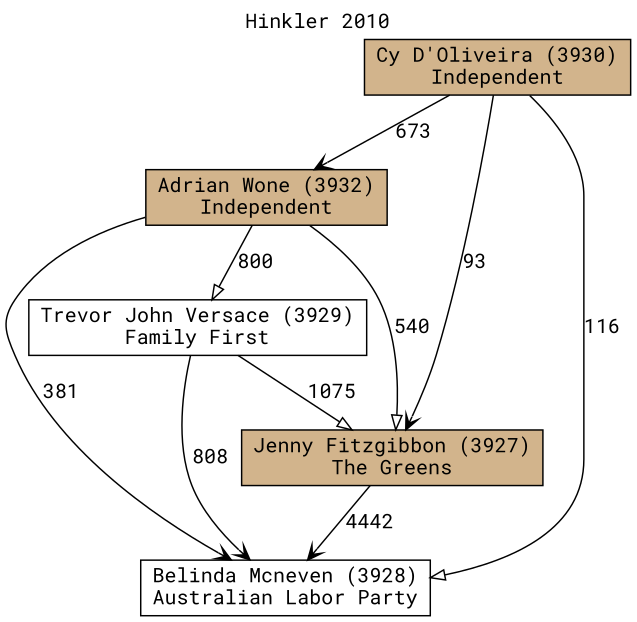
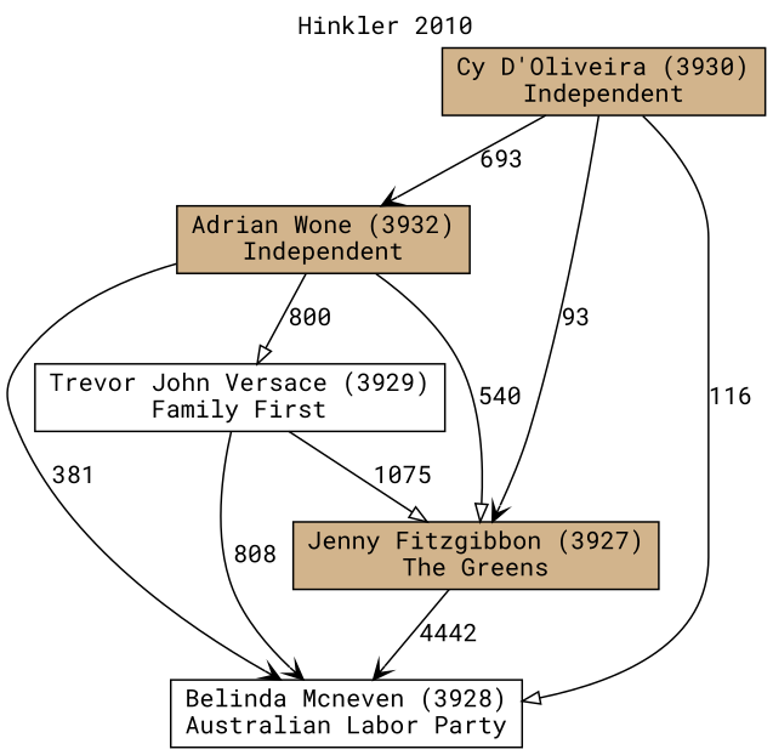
  digraph {
    fontname="Roboto Mono"
    label="Hinkler 2010"
    labelloc=t
    mclimit=10
    node [fillcolor=tan fontname="Roboto Mono" shape=box style=filled]
    edge [arrowhead=vee fontname="Roboto Mono"]
    n1 [fillcolor=white label="Belinda Mcneven (3928)\nAustralian Labor Party"]
    n2 [label="Jenny Fitzgibbon (3927)\nThe Greens"]
    n3 [fillcolor=white label="Trevor John Versace (3929)\nFamily First"]
    n4 [label="Adrian Wone (3932)\nIndependent"]
    n5 [label="Cy D'Oliveira (3930)\nIndependent"]
    n2 -> n1 [label=4442]
    n3 -> n1 [label=808]
    n3 -> n2 [arrowhead=onormal label=1075]
    n4 -> n1 [label=381]
    n4 -> n2 [arrowhead=onormal label=540]
    n4 -> n3 [arrowhead=onormal label=800]
    n5 -> n1 [arrowhead=onormal label=116]
    n5 -> n2 [label=93]
-   n5 -> n4 [label=673]
+   n5 -> n4 [label=693]
  }
